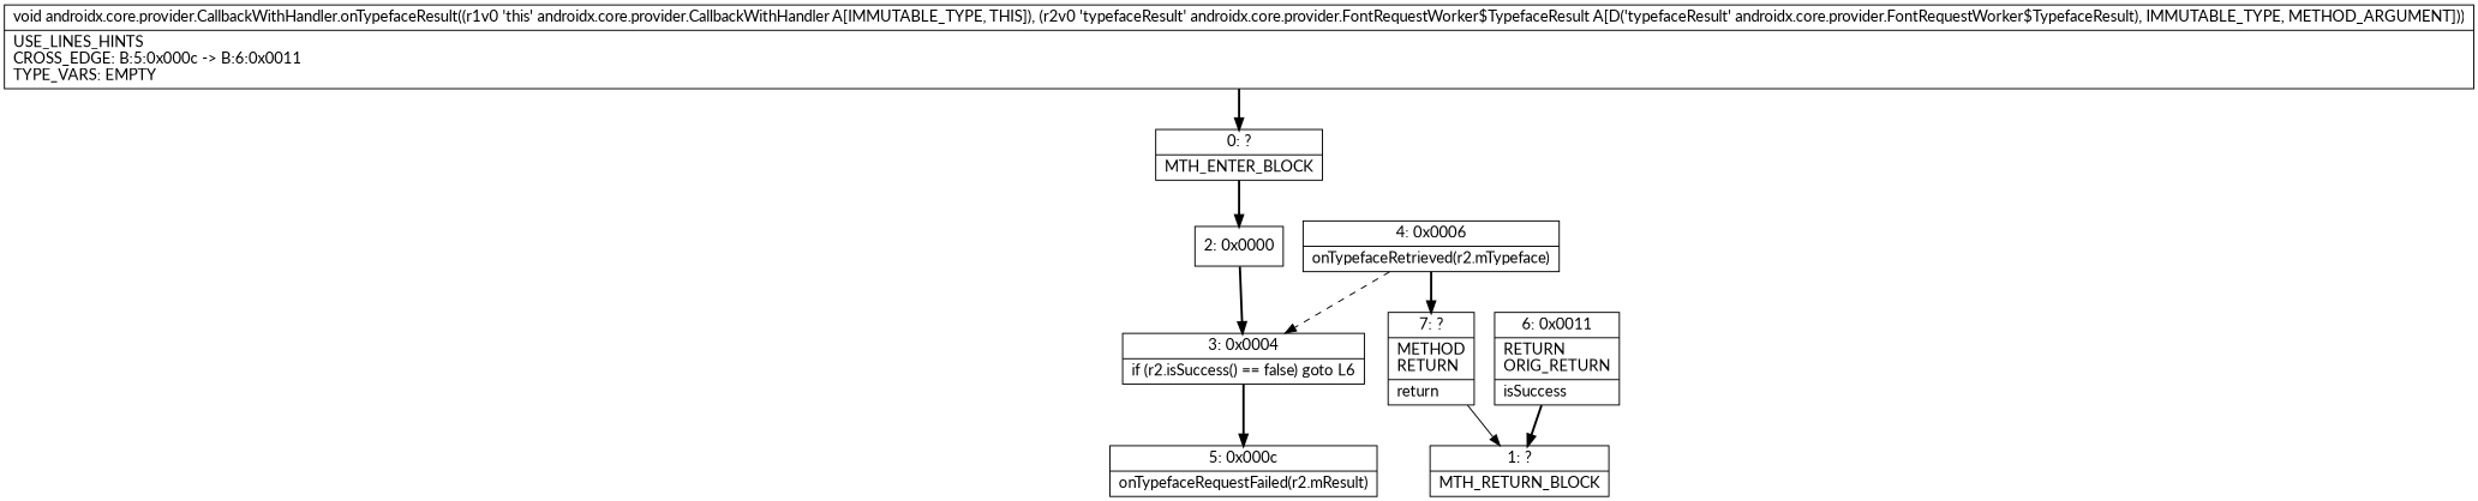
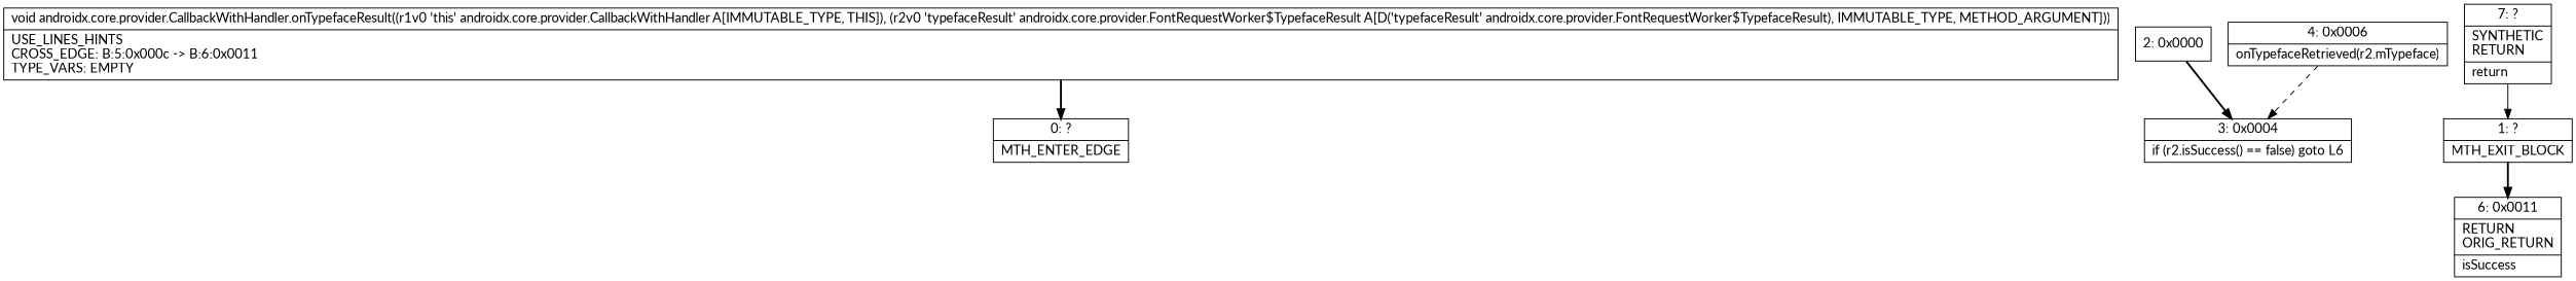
  digraph {
    fontname=Lato
    node [fontname=Lato shape=record]
    edge [fontname=Lato style=bold]
-   n1 [label="{0\:\ ?|MTH_ENTER_BLOCK\l}"]
+   n1 [label="{0\:\ ?|MTH_ENTER_EDGE\l}"]
    n2 [label="{2\:\ 0x0000}"]
    n3 [label="{3\:\ 0x0004|if (r2.isSuccess() == false) goto L6\l}"]
-   n4 [label="{5\:\ 0x000c|onTypefaceRequestFailed(r2.mResult)\l}"]
    n5 [label="{4\:\ 0x0006|onTypefaceRetrieved(r2.mTypeface)\l}"]
-   n6 [label="{7\:\ ?|METHOD\lRETURN\l|return\l}"]
-   n7 [label="{1\:\ ?|MTH_RETURN_BLOCK\l}"]
+   n6 [label="{7\:\ ?|SYNTHETIC\lRETURN\l|return\l}"]
+   n7 [label="{1\:\ ?|MTH_EXIT_BLOCK\l}"]
    n8 [label="{6\:\ 0x0011|RETURN\lORIG_RETURN\l|isSuccess\l}"]
    n9 [label="{void androidx.core.provider.CallbackWithHandler.onTypefaceResult((r1v0 'this' androidx.core.provider.CallbackWithHandler A[IMMUTABLE_TYPE, THIS]), (r2v0 'typefaceResult' androidx.core.provider.FontRequestWorker$TypefaceResult A[D('typefaceResult' androidx.core.provider.FontRequestWorker$TypefaceResult), IMMUTABLE_TYPE, METHOD_ARGUMENT]))  | USE_LINES_HINTS\lCROSS_EDGE: B:5:0x000c \-\> B:6:0x0011\lTYPE_VARS: EMPTY\l}"]
-   n1 -> n2
    n2 -> n3
-   n3 -> n4
    n5 -> n3 [style=dashed]
-   n5 -> n6
    n6 -> n7 [style=solid]
-   n8 -> n7
+   n7 -> n8
    n9 -> n1
  }
